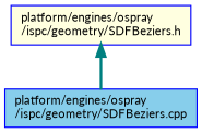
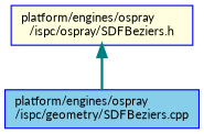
  digraph {
    fontname=Lato
    node [color=blue fontname=Lato fontsize=10 shape=record style=filled]
-   n1 [fillcolor=lightyellow fontcolor=black height=0.2 label="platform/engines/ospray\l/ispc/geometry/SDFBeziers.h" width=0.4]
+   n1 [fillcolor=lightyellow fontcolor=black height=0.2 label="platform/engines/ospray\l/ispc/ospray/SDFBeziers.h" width=0.4]
    n2 [fillcolor=skyblue height=0.2 label="platform/engines/ospray\l/ispc/geometry/SDFBeziers.cpp" width=0.4]
    n1 -> n2 [color=teal dir=back fontname=Lato fontsize=10 labelfontname=Helvetica labelfontsize=10 style=bold]
  }
